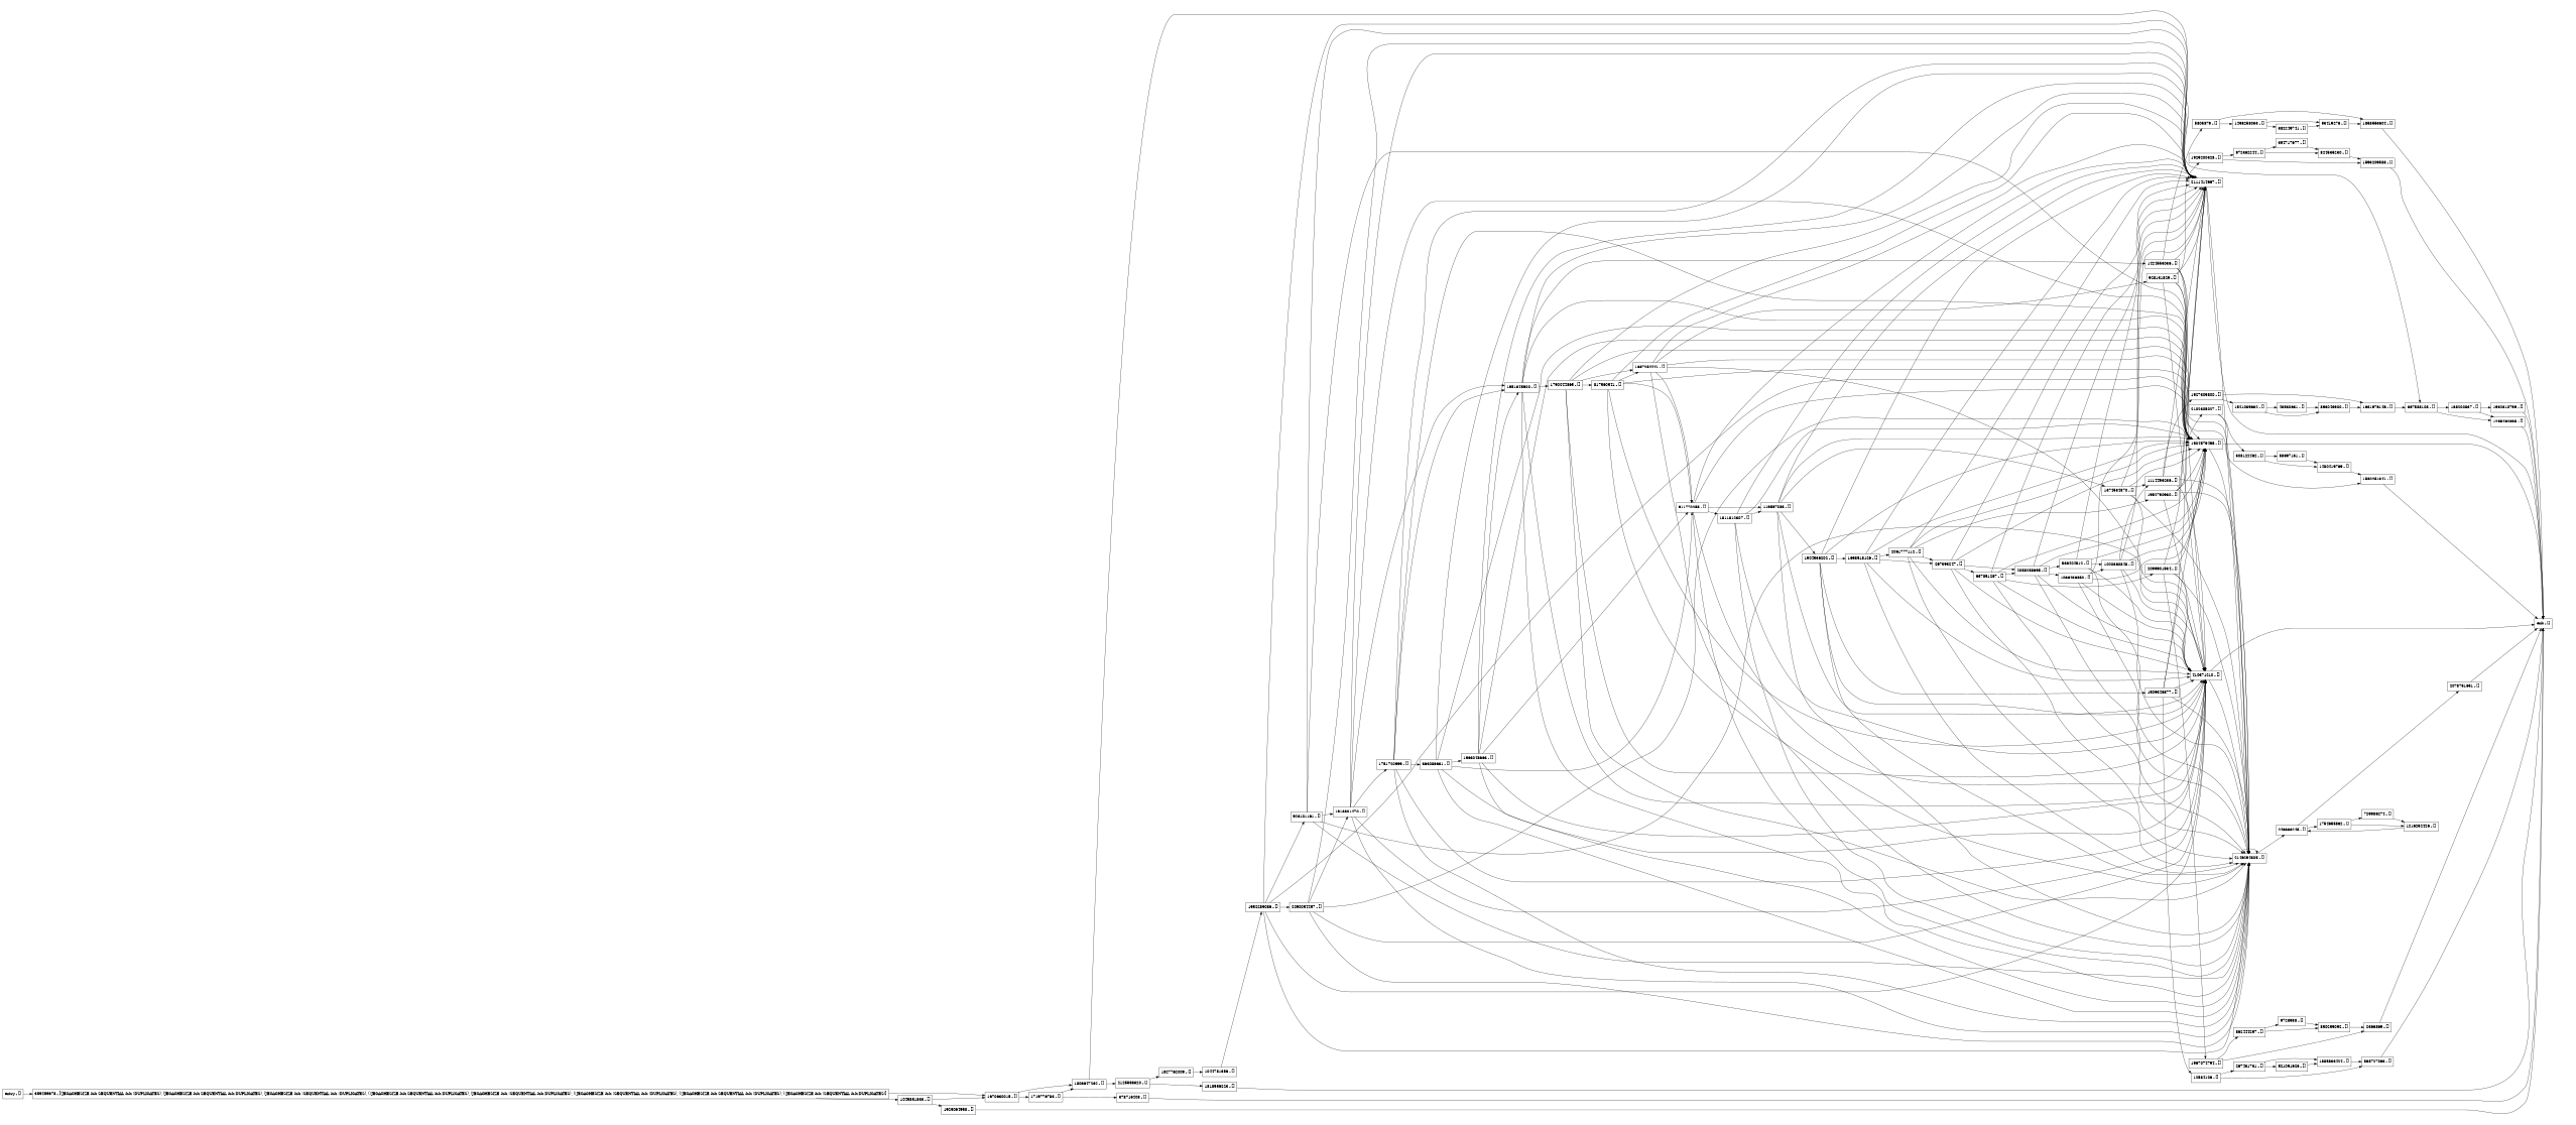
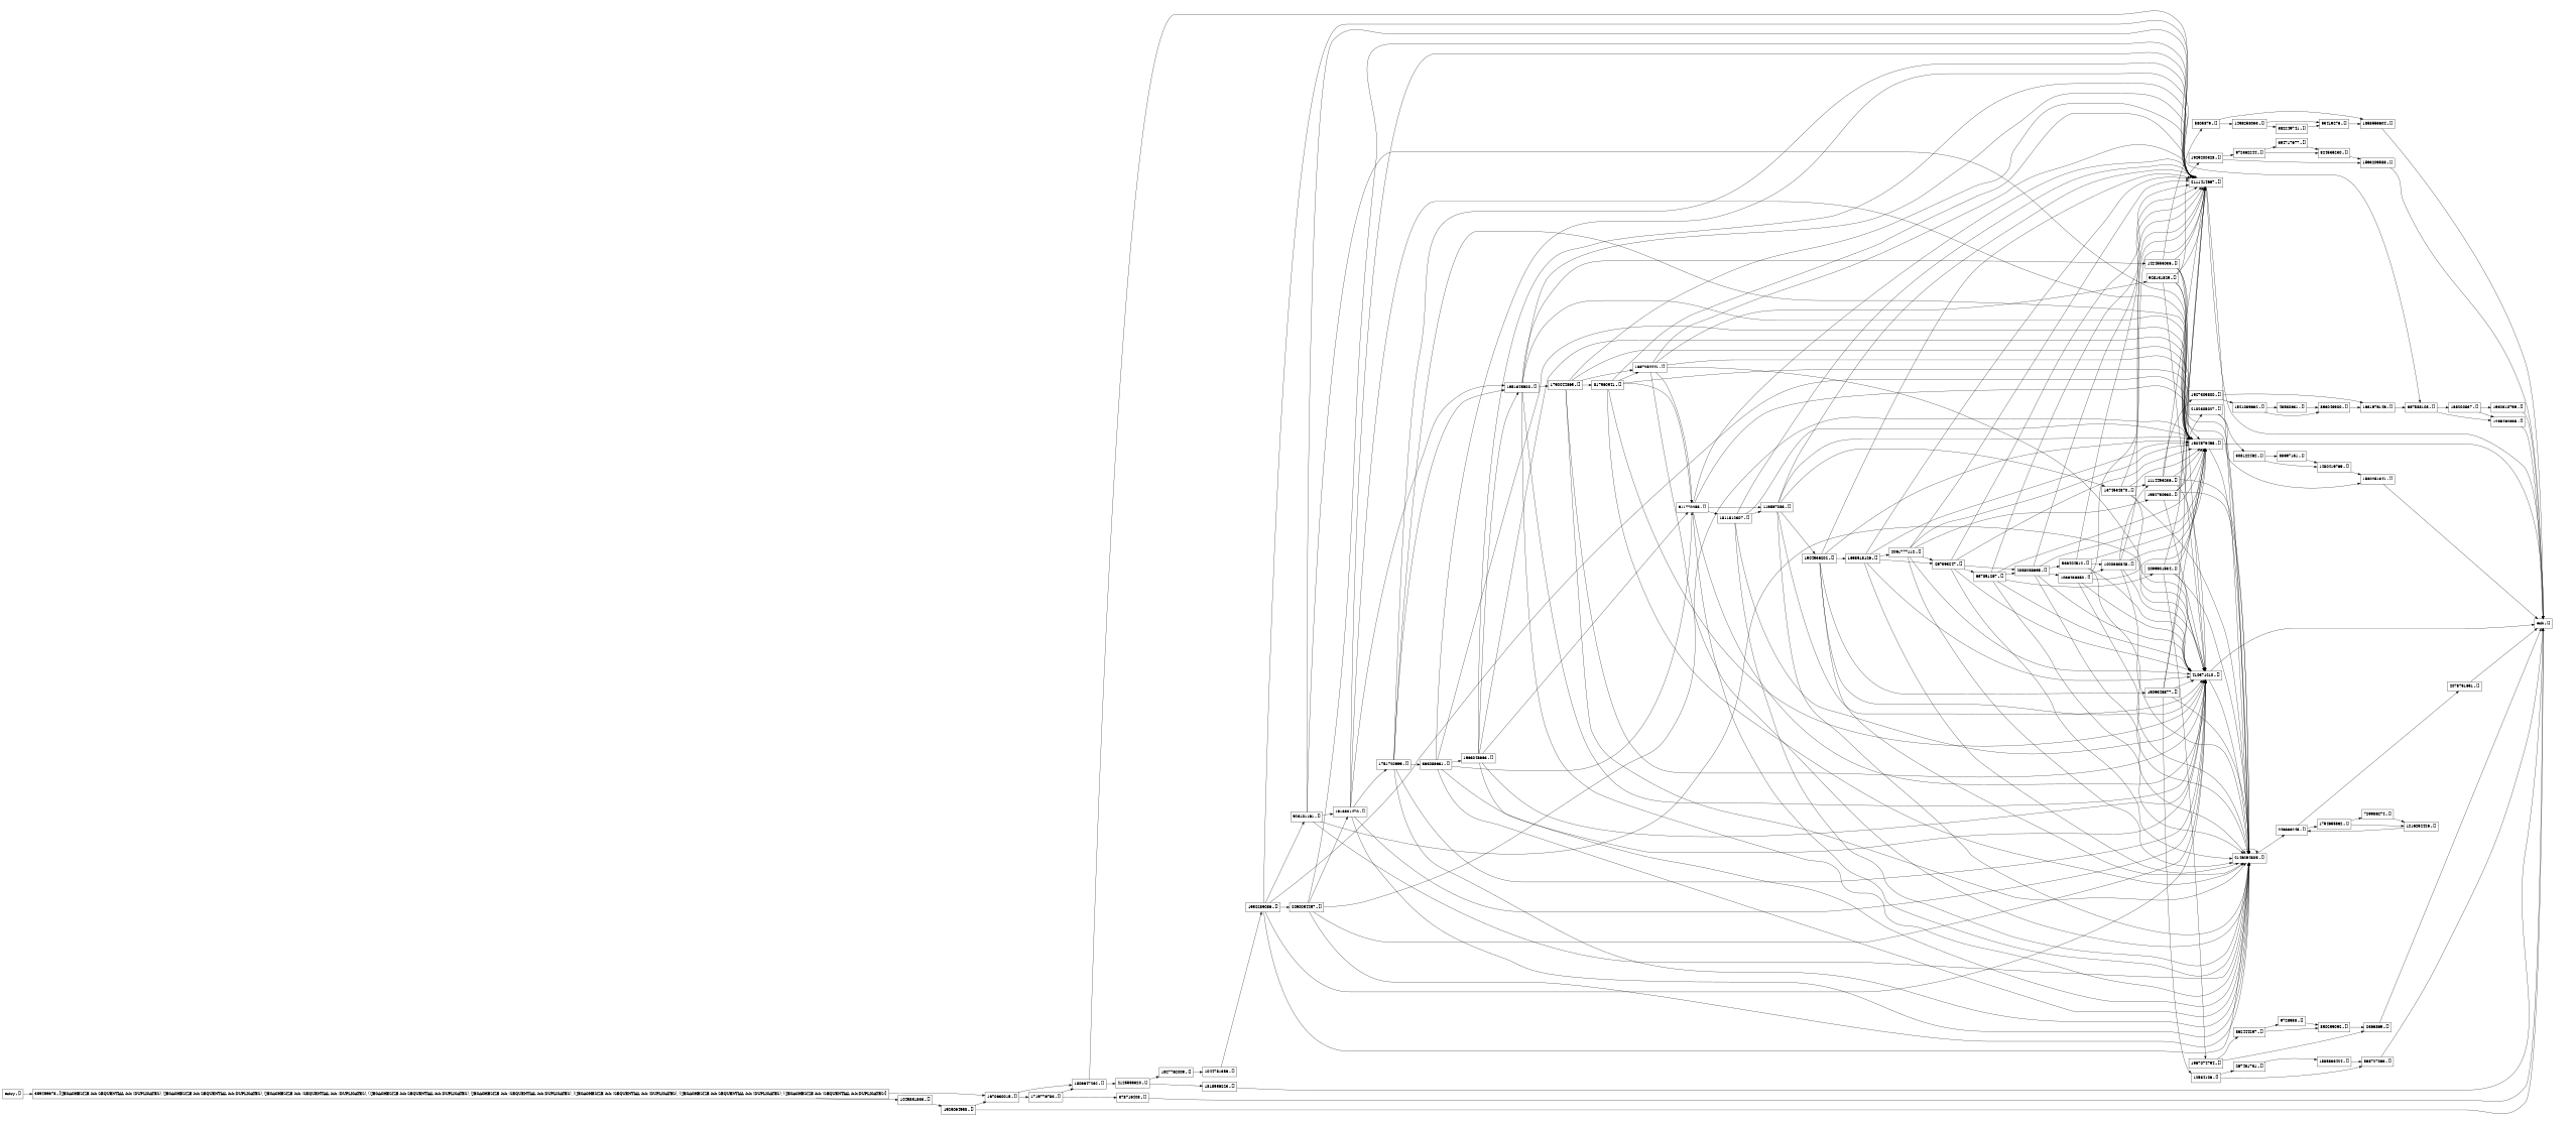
  digraph {
    rankdir=LR
    node [shape=record]
    n1 [label="2146294305 - []"]
    n2 [label="246633245 - []"]
    n3 [label="2078751651 - []"]
    n4 [label="1754655862 - []"]
    n5 [label="2058258695 - []"]
    n6 [label="1904579495 - []"]
    n7 [label="536404512 - []"]
    n8 [label="410371210 - []"]
    n9 [label="1066436850 - []"]
    n10 [label="2111414667 - []"]
    n11 [label="exit - []"]
    n12 [label="1020360848 - []"]
    n13 [label="911770255 - []"]
    n14 [label="116567083 - []"]
    n15 [label="1811812307 - []"]
    n16 [label="1374534870 - []"]
    n17 [label="1904536202 - []"]
    n18 [label="1580251341 - []"]
    n19 [label="1806647232 - []"]
    n20 [label="2125598320 - []"]
    n21 [label="367588108 - []"]
    n22 [label="1827762009 - []"]
    n23 [label="1818556223 - []"]
    n24 [label="168200837 - []"]
    n25 [label="1295462895 - []"]
    n26 [label="1670630015 - []"]
    n27 [label="1719776783 - []"]
    n28 [label="378716408 - []"]
    n29 [label="2366869 - []"]
    n30 [label="1114493236 - []"]
    n31 [label="1698518126 - []"]
    n32 [label="1509346877 - []"]
    n33 [label="1480419769 - []"]
    n34 [label="729986274 - []"]
    n35 [label="1216252426 - []"]
    n36 [label="1927309800 - []"]
    n37 [label="1044781356 - []"]
    n38 [label="1932310799 - []"]
    n39 [label="1424553036 - []"]
    n40 [label="5805879 - []"]
    n41 [label="1858553604 - []"]
    n42 [label="1498258033 - []"]
    n43 [label="868727063 - []"]
    n44 [label="1751720999 - []"]
    n45 [label="1951345900 - []"]
    n46 [label="363086631 - []"]
    n47 [label="1790044865 - []"]
    n48 [label="1963048663 - []"]
    n49 [label="267393247 - []"]
    n50 [label="2061777112 - []"]
    n51 [label="637851267 - []"]
    n52 [label="1952790930 - []"]
    n53 [label="1952289086 - []"]
    n54 [label="923101161 - []"]
    n55 [label="2090054457 - []"]
    n56 [label="1687254441 - []"]
    n57 [label="928131829 - []"]
    n58 [label="1929200328 - []"]
    n59 [label="12534106 - []"]
    n60 [label="817560541 - []"]
    n61 [label="267431731 - []"]
    n62 [label="1885833424 - []"]
-   n63 [label="521091626 - []"]
    n64 [label="2099901534 - []"]
    n65 [label="2102305027 - []"]
    n66 [label="382249741 - []"]
    n67 [label="93419276 - []"]
    n68 [label="43530631 - []"]
    n69 [label="893043900 - []"]
    n70 [label="1631976146 - []"]
    n71 [label="entry - []"]
    n72 [label="359459678 - [(JECACHESIZE && SEQUENTIAL && !DUPLICATES), (JECACHESIZE && SEQUENTIAL && DUPLICATES), (JECACHESIZE && !SEQUENTIAL && !DUPLICATES), (!JECACHESIZE && SEQUENTIAL && DUPLICATES), (JECACHESIZE && !SEQUENTIAL && DUPLICATES), (!JECACHESIZE && !SEQUENTIAL && !DUPLICATES), (!JECACHESIZE && SEQUENTIAL && !DUPLICATES), (!JECACHESIZE && !SEQUENTIAL && DUPLICATES)]"]
    n73 [label="1045851833 - []"]
    n74 [label="862444257 - []"]
    n75 [label="850259092 - []"]
    n76 [label="9728988 - []"]
    n77 [label="1913801470 - []"]
    n78 [label="1967074794 - []"]
    n79 [label="394717677 - []"]
    n80 [label="824535230 - []"]
    n81 [label="1593209588 - []"]
    n82 [label="1925064958 - []"]
    n83 [label="972362244 - []"]
    n84 [label="308122462 - []"]
    n85 [label="88697131 - []"]
    n86 [label="1521039632 - []"]
    n1 -> n1
    n1 -> n2
    n2 -> n3
    n2 -> n4
    n3 -> n11
    n4 -> n34
    n4 -> n35
    n5 -> n1
    n5 -> n6
    n5 -> n7
    n5 -> n8
    n5 -> n9
    n5 -> n10
    n6 -> n1
    n6 -> n11
    n7 -> n1
    n7 -> n6
    n7 -> n8
    n7 -> n10
    n7 -> n12
    n8 -> n1
    n8 -> n11
    n9 -> n1
    n9 -> n6
    n9 -> n8
    n9 -> n10
    n9 -> n12
    n10 -> n1
    n10 -> n11
    n12 -> n1
    n12 -> n6
    n12 -> n8
    n12 -> n10
    n12 -> n30
    n13 -> n1
    n13 -> n6
    n13 -> n8
    n13 -> n10
    n13 -> n14
    n13 -> n15
    n14 -> n1
    n14 -> n6
    n14 -> n8
    n14 -> n10
    n14 -> n16
    n14 -> n17
    n15 -> n1
    n15 -> n6
    n15 -> n8
    n15 -> n10
    n15 -> n14
    n16 -> n1
    n16 -> n6
    n16 -> n8
    n16 -> n10
    n16 -> n30
    n17 -> n1
    n17 -> n6
    n17 -> n8
    n17 -> n10
    n17 -> n31
    n17 -> n32
    n18 -> n11
    n19 -> n20
    n19 -> n21
    n20 -> n22
    n20 -> n23
    n21 -> n24
    n21 -> n25
    n22 -> n37
    n23 -> n11
    n24 -> n25
    n24 -> n38
    n25 -> n11
    n26 -> n19
    n26 -> n27
    n27 -> n19
    n27 -> n28
    n28 -> n11
    n29 -> n11
    n30 -> n1
+   n30 -> n6
    n30 -> n8
    n30 -> n10
    n30 -> n36
    n31 -> n1
    n31 -> n6
    n31 -> n8
    n31 -> n10
    n31 -> n49
    n31 -> n50
    n32 -> n1
    n32 -> n6
    n32 -> n8
    n32 -> n10
    n32 -> n59
    n33 -> n18
    n34 -> n35
    n35 -> n2
    n36 -> n70
    n36 -> n86
    n37 -> n53
    n38 -> n11
    n39 -> n1
    n39 -> n6
    n39 -> n8
    n39 -> n10
    n39 -> n40
    n40 -> n41
    n40 -> n42
    n41 -> n11
    n42 -> n66
    n42 -> n67
    n43 -> n11
    n44 -> n1
    n44 -> n6
    n44 -> n8
    n44 -> n10
    n44 -> n45
    n44 -> n46
    n45 -> n1
    n45 -> n6
    n45 -> n8
    n45 -> n10
    n45 -> n39
    n45 -> n47
    n46 -> n1
    n46 -> n6
    n46 -> n8
    n46 -> n10
    n46 -> n13
    n46 -> n48
    n47 -> n1
    n47 -> n6
    n47 -> n8
    n47 -> n10
    n47 -> n56
    n47 -> n60
    n48 -> n1
    n48 -> n6
    n48 -> n8
    n48 -> n10
    n48 -> n13
    n48 -> n45
    n49 -> n1
    n49 -> n5
    n49 -> n6
    n49 -> n8
    n49 -> n10
    n49 -> n51
    n50 -> n1
    n50 -> n6
    n50 -> n8
    n50 -> n10
    n50 -> n49
    n50 -> n52
    n51 -> n1
    n51 -> n5
    n51 -> n6
    n51 -> n8
    n51 -> n10
    n51 -> n64
    n52 -> n1
    n52 -> n6
    n52 -> n8
    n52 -> n10
    n52 -> n65
    n53 -> n1
    n53 -> n6
    n53 -> n8
    n53 -> n10
    n53 -> n54
    n53 -> n55
    n54 -> n1
    n54 -> n6
    n54 -> n8
    n54 -> n10
    n54 -> n77
    n55 -> n1
    n55 -> n6
    n55 -> n8
    n55 -> n10
    n55 -> n77
    n56 -> n1
    n56 -> n6
    n56 -> n8
    n56 -> n10
    n56 -> n13
    n56 -> n57
    n57 -> n1
    n57 -> n6
    n57 -> n8
    n57 -> n10
    n57 -> n58
    n58 -> n81
    n58 -> n83
    n59 -> n43
    n59 -> n61
    n60 -> n1
    n60 -> n6
    n60 -> n8
    n60 -> n10
    n60 -> n13
    n60 -> n56
    n61 -> n62
-   n61 -> n63
    n62 -> n43
-   n63 -> n62
    n64 -> n1
    n64 -> n6
    n64 -> n8
    n64 -> n10
    n64 -> n78
    n65 -> n18
    n65 -> n84
    n66 -> n67
    n67 -> n41
    n68 -> n69
    n69 -> n70
    n70 -> n21
    n71 -> n72
    n72 -> n26
    n72 -> n73
-   n73 -> n26
+   n82 -> n26
    n73 -> n82
    n74 -> n75
    n74 -> n76
    n75 -> n29
    n76 -> n75
    n77 -> n1
    n77 -> n6
    n77 -> n8
    n77 -> n10
    n77 -> n44
    n77 -> n45
    n78 -> n29
    n78 -> n74
    n79 -> n80
    n80 -> n81
    n81 -> n11
    n82 -> n11
    n83 -> n79
    n83 -> n80
    n84 -> n33
    n84 -> n85
    n85 -> n33
    n86 -> n68
    n86 -> n69
  }
